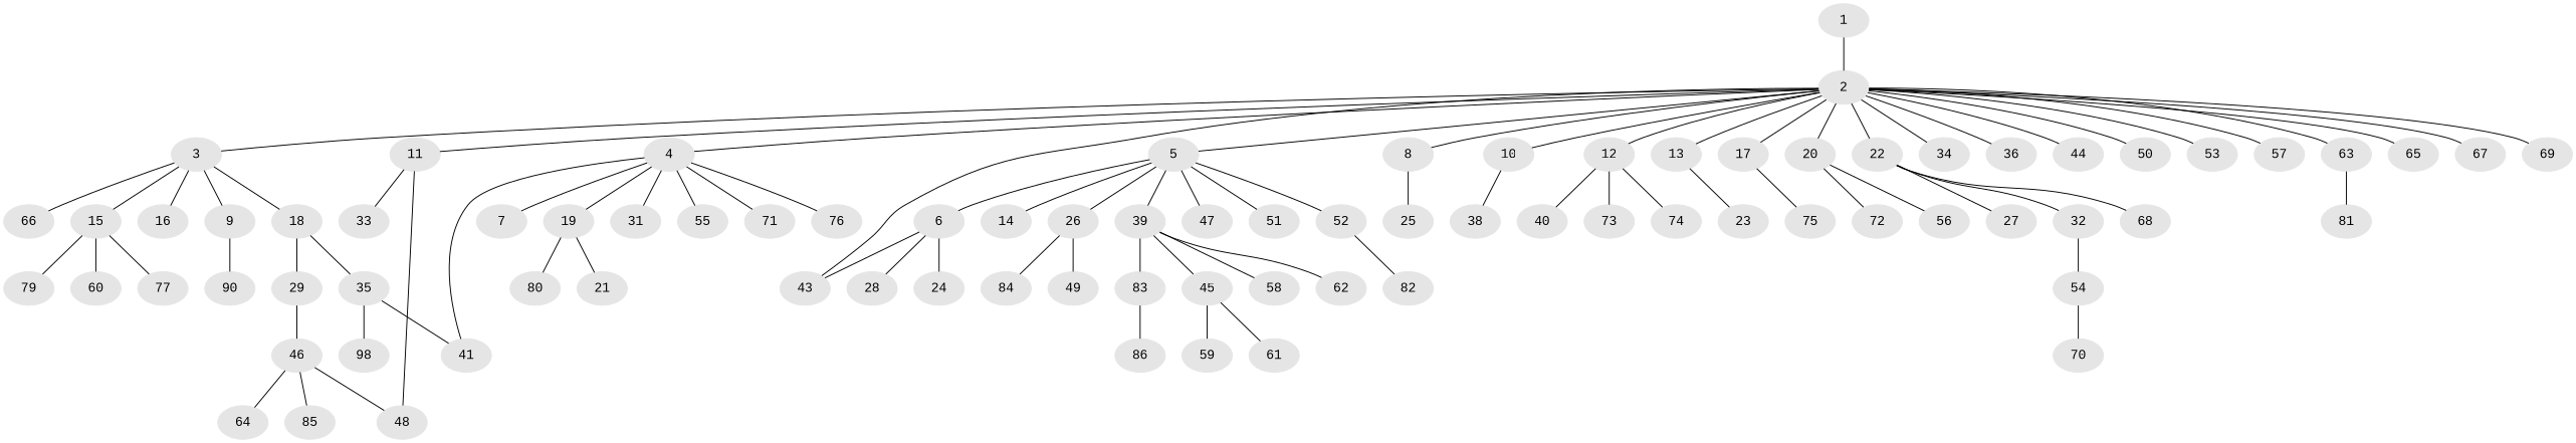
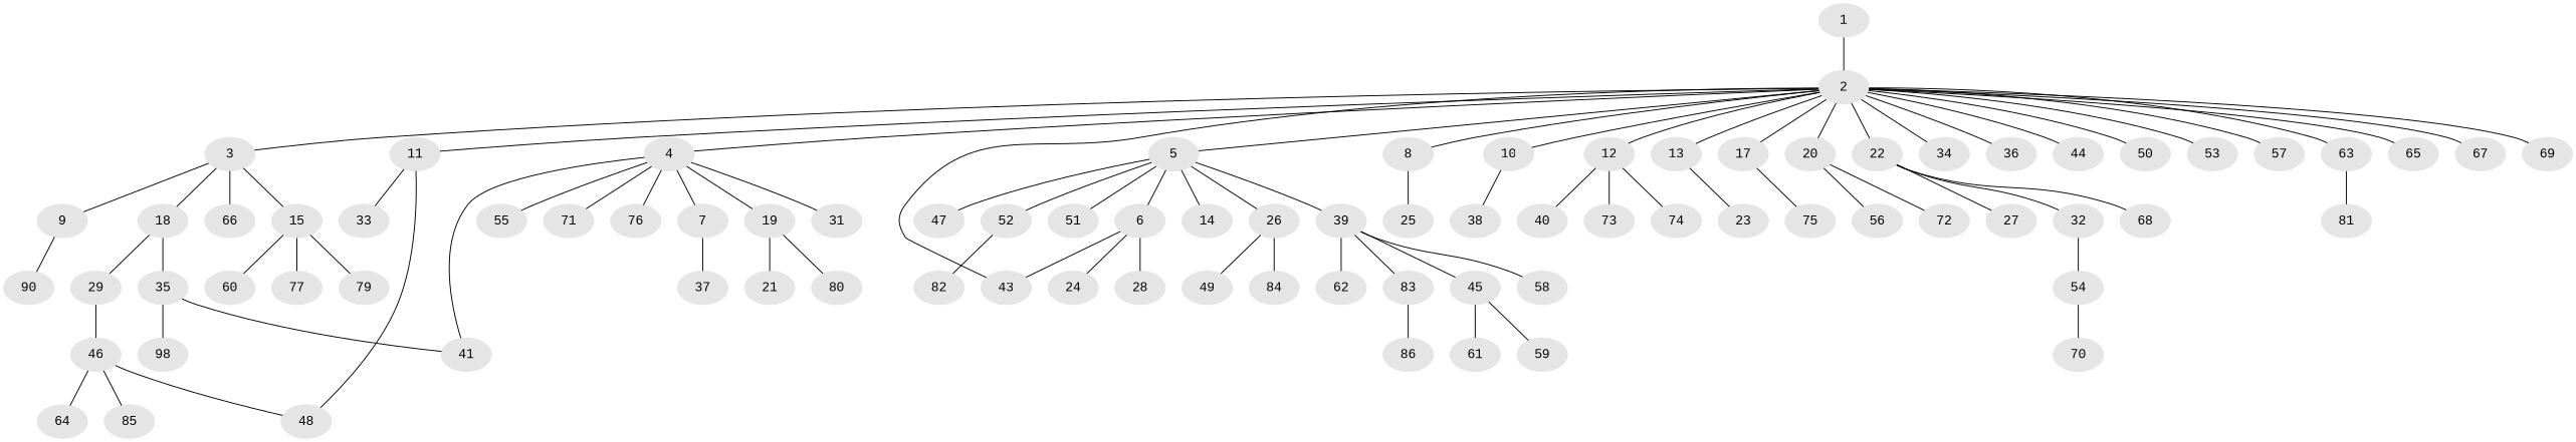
  graph {
    fontname="Liberation Mono"
    node [color=gray90 fontname="Liberation Mono" style=filled]
    edge [fontname="Liberation Mono"]
    1
    2
    3
    4
    5
    8
    10
    11
    12
    13
    17
    20
    22
    34
    36
    43
    44
    50
    53
    57
    63
    65
    67
    69
    9
    15
-   16
    18
    66
    7
    19
    31
    41
    55
    71
    76
    6
    14
    26
    39
    47
    51
    52
    25
    38
    33
    48
    40
    73
    74
    23
    75
    56
    72
    27
    32
    68
    81
    n59 [label=90]
    60
    77
    79
    29
    35
+   37
    21
    80
    24
    28
    49
    84
    45
    58
    62
    83
    82
    46
    n78 [label=98]
    54
    64
    85
    70
    59
    61
    86
    1 -- 2
    2 -- 3
    2 -- 4
    2 -- 5
    2 -- 8
    2 -- 10
    2 -- 11
    2 -- 12
    2 -- 13
    2 -- 17
    2 -- 20
    2 -- 22
    2 -- 34
    2 -- 36
    2 -- 43
    2 -- 44
    2 -- 50
    2 -- 53
    2 -- 57
    2 -- 63
    2 -- 65
    2 -- 67
    2 -- 69
    3 -- 9
    3 -- 15
-   3 -- 16
    3 -- 18
    3 -- 66
    4 -- 7
    4 -- 19
    4 -- 31
    4 -- 41
    4 -- 55
    4 -- 71
    4 -- 76
    5 -- 6
    5 -- 14
    5 -- 26
    5 -- 39
    5 -- 47
    5 -- 51
    5 -- 52
    8 -- 25
    10 -- 38
    11 -- 33
    11 -- 48
    12 -- 40
    12 -- 73
    12 -- 74
    13 -- 23
    17 -- 75
    20 -- 56
    20 -- 72
    22 -- 27
    22 -- 32
    22 -- 68
    63 -- 81
    9 -- n59
    15 -- 60
    15 -- 77
    15 -- 79
    18 -- 29
    18 -- 35
+   7 -- 37
    19 -- 21
    19 -- 80
    6 -- 43
    6 -- 24
    6 -- 28
    26 -- 49
    26 -- 84
    39 -- 45
    39 -- 58
    39 -- 62
    39 -- 83
    52 -- 82
    32 -- 54
    29 -- 46
    35 -- 41
    35 -- n78
    45 -- 59
    45 -- 61
    83 -- 86
    46 -- 48
    46 -- 64
    46 -- 85
    54 -- 70
  }
